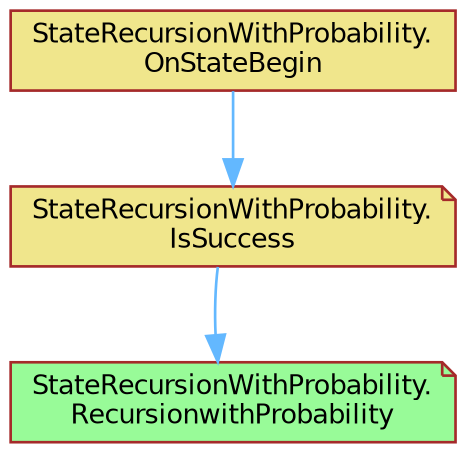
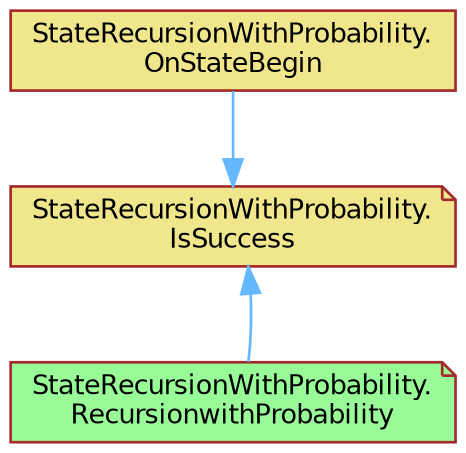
  digraph {
    rankdir=TB
    node [color=brown fillcolor=khaki fontname=Helvetica fontsize=10 shape=note style=filled]
    edge [color=steelblue1 fontname=Helvetica fontsize=10 labelfontname=Helvetica labelfontsize=10 style=solid]
    n1 [fontcolor=black height=0.2 label="StateRecursionWithProbability.\lOnStateBegin" shape=box width=0.4]
    n2 [height=0.2 label="StateRecursionWithProbability.\lIsSuccess" width=0.4]
    n3 [fillcolor=palegreen height=0.2 label="StateRecursionWithProbability.\lRecursionwithProbability" width=0.4]
    n1 -> n2
-   n2 -> n3
+   n3 -> n2
  }
